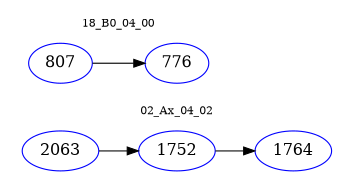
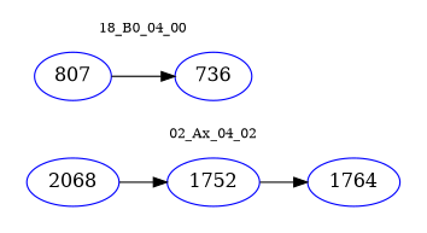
  digraph {
    rankdir=LR
    node [color=blue]
    edge [color=black]
-   n1 [label=2063]
+   n1 [label=2068]
    n2 [label=1752]
    n3 [label=1764]
    n4 [label=807]
-   n5 [label=776]
+   n5 [label=736]
    subgraph cluster_1 {
      color=white
      fontsize=10
      label="02_Ax_04_02"
      n1
      n2
      n3
    }
    subgraph cluster_2 {
      color=white
      fontsize=10
      label="18_B0_04_00"
      n4
      n5
    }
    n1 -> n2
    n2 -> n3
    n4 -> n5
  }
